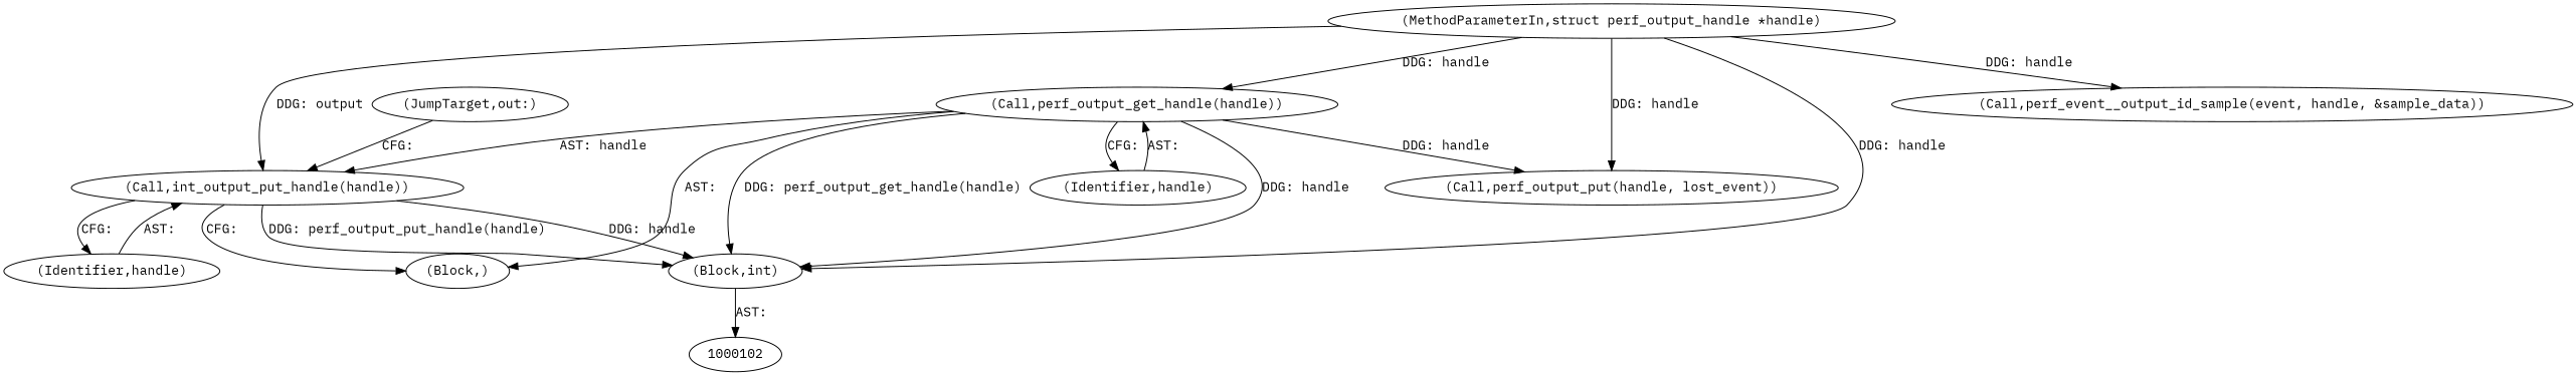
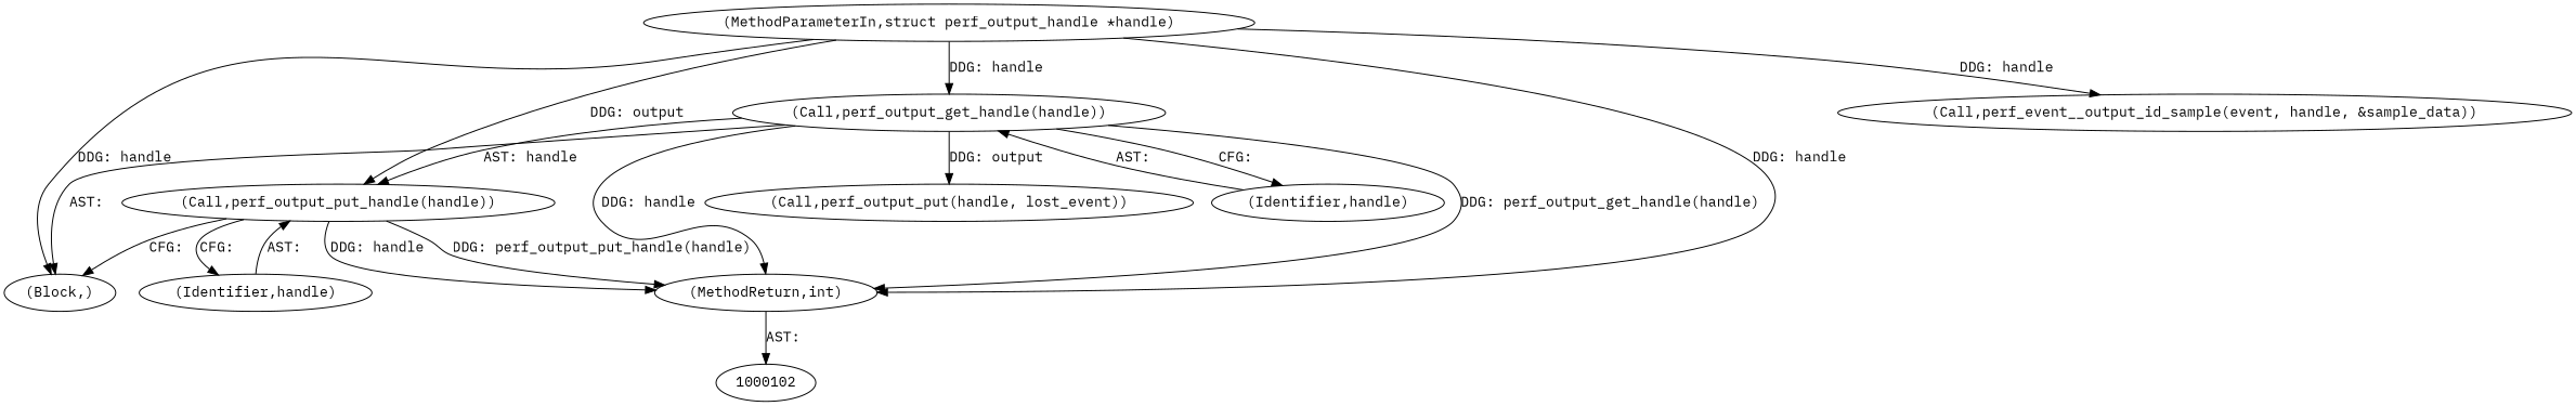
  digraph {
    fontname="IBM Plex Mono"
    node [fontname="IBM Plex Mono"]
    edge [fontname="IBM Plex Mono"]
-   n1 [label="(Call,int_output_put_handle(handle))"]
+   n1 [label="(Call,perf_output_put_handle(handle))"]
    n2 [label="(Identifier,handle)"]
    n3 [label="(Block,)"]
-   n4 [label="(Block,int)"]
+   n4 [label="(MethodReturn,int)"]
    1000102
    n6 [label="(Call,perf_output_get_handle(handle))"]
    n7 [label="(Call,perf_output_put(handle, lost_event))"]
    n8 [label="(Identifier,handle)"]
    n9 [label="(MethodParameterIn,struct perf_output_handle *handle)"]
    n10 [label="(Call,perf_event__output_id_sample(event, handle, &sample_data))"]
-   n11 [label="(JumpTarget,out:)"]
    n1 -> n2 [label="CFG: "]
    n1 -> n3 [label="CFG: "]
    n1 -> n4 [label="DDG: perf_output_put_handle(handle)"]
    n1 -> n4 [label="DDG: handle"]
    n2 -> n1 [label="AST: "]
    n4 -> 1000102 [label="AST: "]
    n6 -> n1 [label="AST: handle"]
    n6 -> n3 [label="AST: "]
    n6 -> n4 [label="DDG: perf_output_get_handle(handle)"]
    n6 -> n4 [label="DDG: handle"]
-   n6 -> n7 [label="DDG: handle"]
+   n6 -> n7 [label="DDG: output"]
    n6 -> n8 [label="CFG: "]
    n8 -> n6 [label="AST: "]
    n9 -> n1 [label="DDG: output"]
    n9 -> n4 [label="DDG: handle"]
    n9 -> n6 [label="DDG: handle"]
-   n9 -> n7 [label="DDG: handle"]
+   n9 -> n3 [label="DDG: handle"]
    n9 -> n10 [label="DDG: handle"]
-   n11 -> n1 [label="CFG: "]
  }
